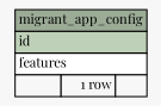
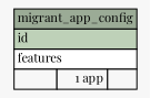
  digraph {
    bgcolor="#f7f7f7"
    fontname="Playfair Display"
    fontsize=11
    nodesep=0.18
    rankdir=TB
    ranksep=0.46
-   n1 [fontname="Playfair Display" fontsize=11 label=<     <TABLE BORDER="0" CELLBORDER="1" CELLSPACING="0" BGCOLOR="#ffffff">       <TR><TD COLSPAN="3" BGCOLOR="#9bab96" ALIGN="CENTER">migrant_app_config</TD></TR>       <TR><TD PORT="id" COLSPAN="3" BGCOLOR="#bed1b8" ALIGN="LEFT">id</TD></TR>       <TR><TD PORT="features" COLSPAN="3" ALIGN="LEFT">features</TD></TR>       <TR><TD ALIGN="LEFT" BGCOLOR="#f7f7f7">  </TD><TD ALIGN="RIGHT" BGCOLOR="#f7f7f7">1 row</TD><TD ALIGN="RIGHT" BGCOLOR="#f7f7f7">  </TD></TR>     </TABLE>> shape=plaintext]
+   n1 [fontname="Playfair Display" fontsize=11 label=<     <TABLE BORDER="0" CELLBORDER="1" CELLSPACING="0" BGCOLOR="#ffffff">       <TR><TD COLSPAN="3" BGCOLOR="#9bab96" ALIGN="CENTER">migrant_app_config</TD></TR>       <TR><TD PORT="id" COLSPAN="3" BGCOLOR="#bed1b8" ALIGN="LEFT">id</TD></TR>       <TR><TD PORT="features" COLSPAN="3" ALIGN="LEFT">features</TD></TR>       <TR><TD ALIGN="LEFT" BGCOLOR="#f7f7f7">  </TD><TD ALIGN="RIGHT" BGCOLOR="#f7f7f7">1 app</TD><TD ALIGN="RIGHT" BGCOLOR="#f7f7f7">  </TD></TR>     </TABLE>> shape=plaintext]
  }
